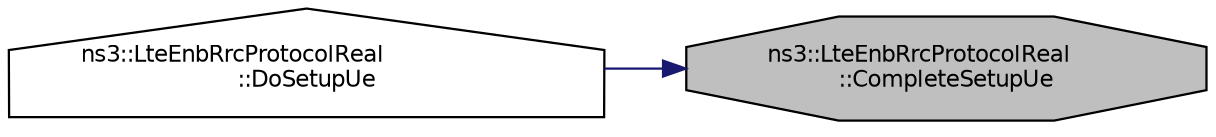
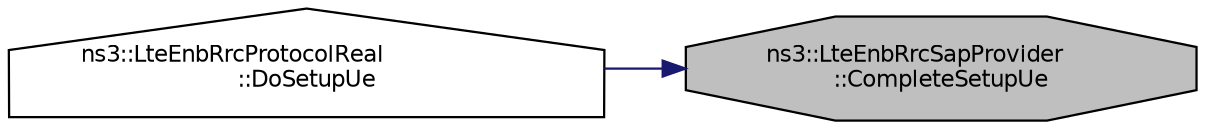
  digraph {
    rankdir=RL
    node [color=black fontname=Helvetica fontsize=10 style=filled]
-   n1 [fillcolor=grey75 fontcolor=black height=0.2 label="ns3::LteEnbRrcProtocolReal\l::CompleteSetupUe" shape=octagon width=0.4]
+   n1 [fillcolor=grey75 fontcolor=black height=0.2 label="ns3::LteEnbRrcSapProvider\l::CompleteSetupUe" shape=octagon width=0.4]
    n2 [fillcolor=white height=0.2 label="ns3::LteEnbRrcProtocolReal\l::DoSetupUe" shape=house width=0.4]
    n1 -> n2 [color=midnightblue dir=back fontname=Helvetica fontsize=10 labelfontname=Helvetica labelfontsize=10 style=solid]
  }
